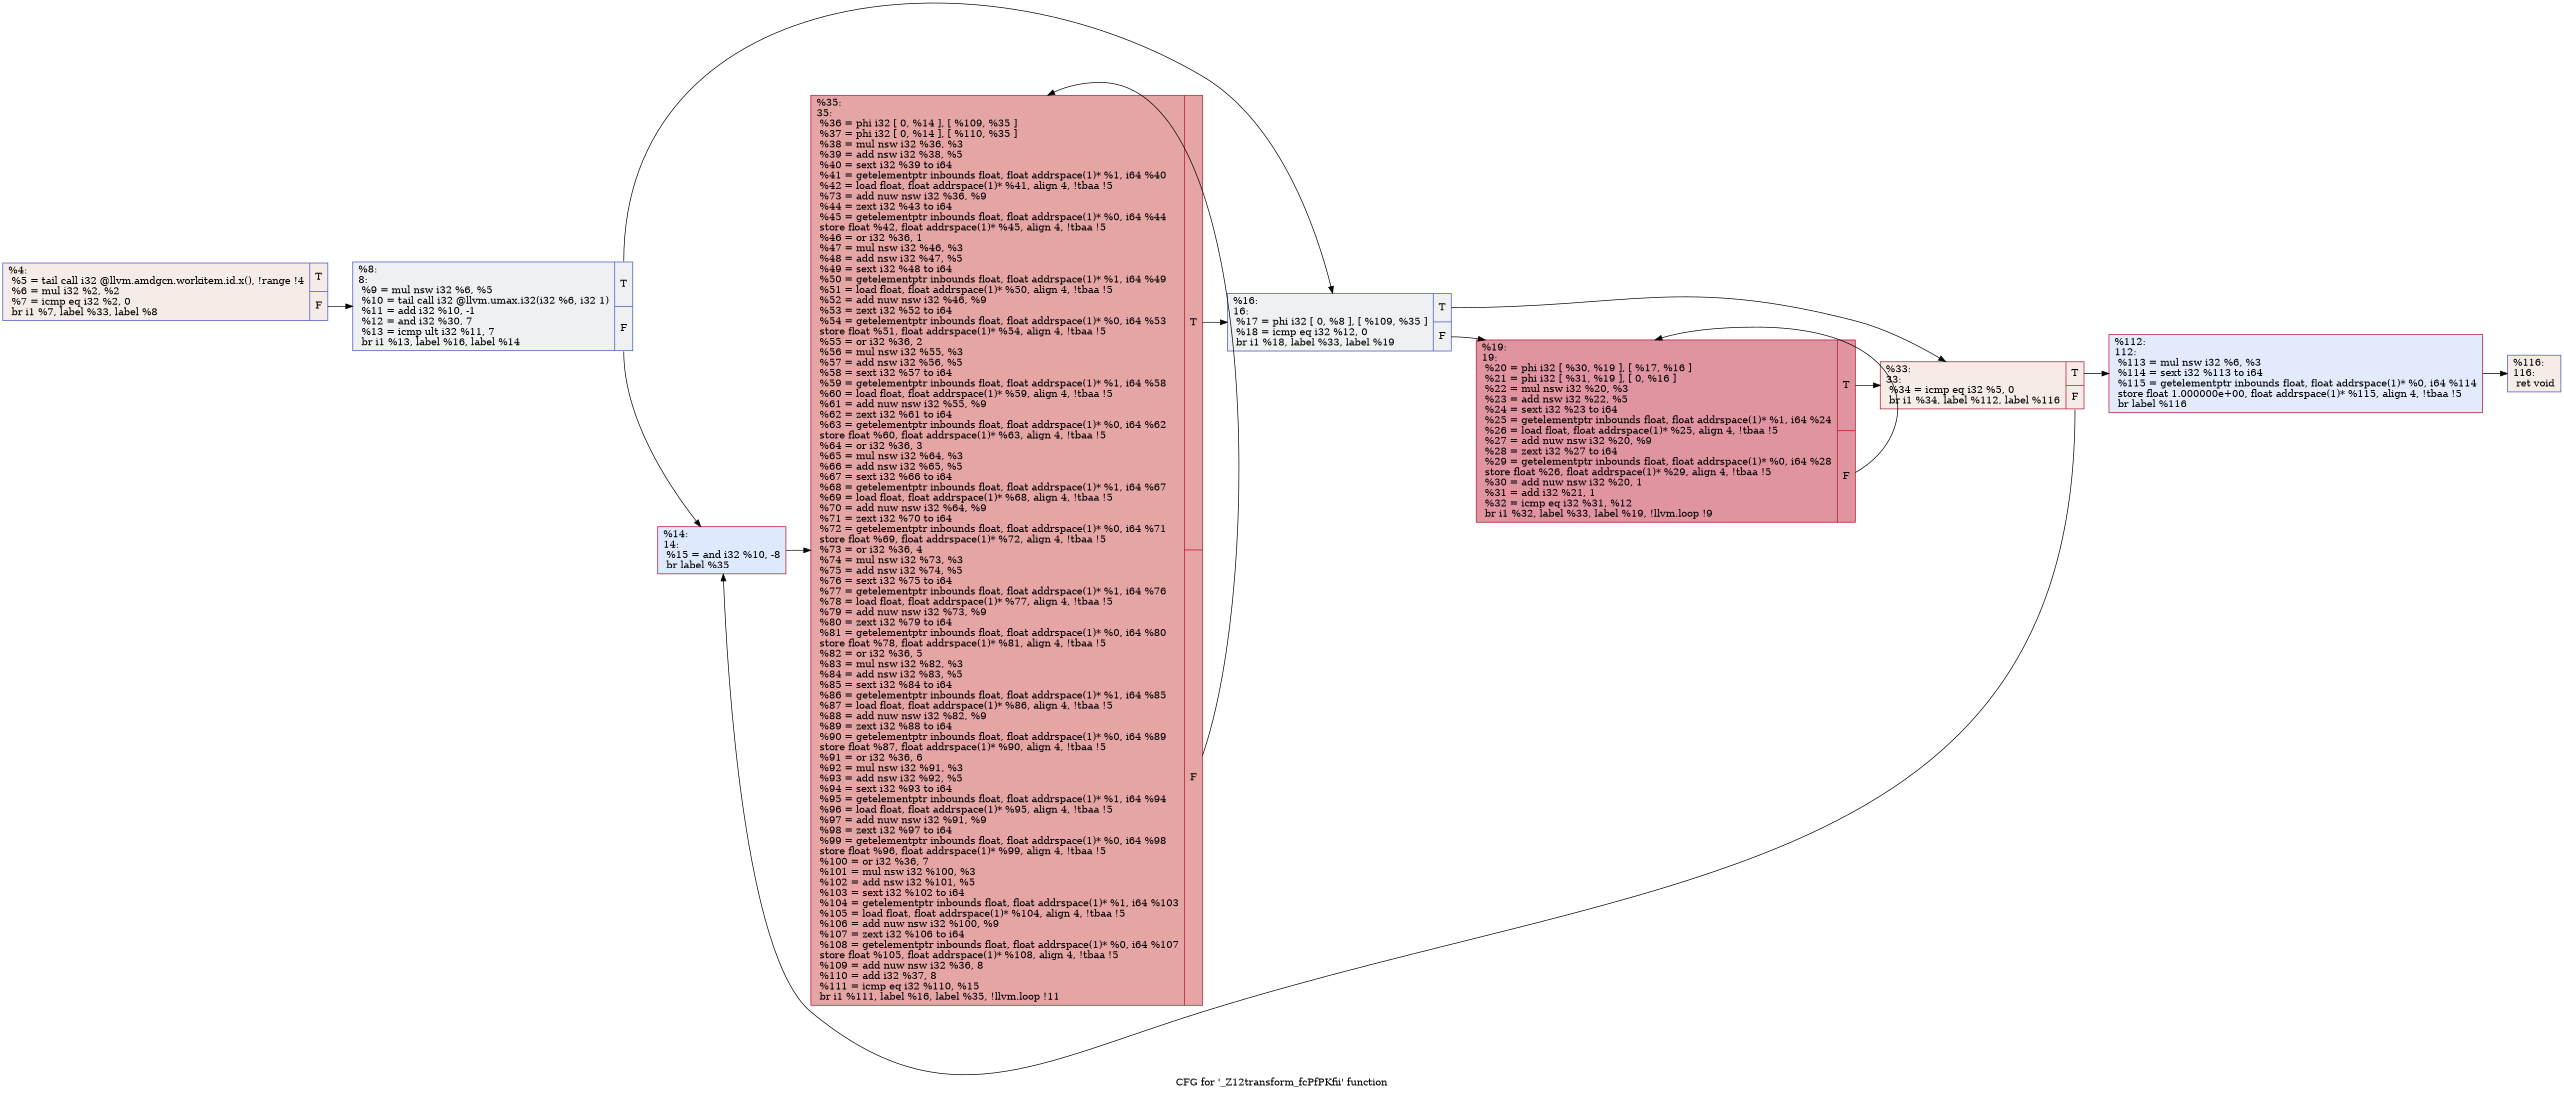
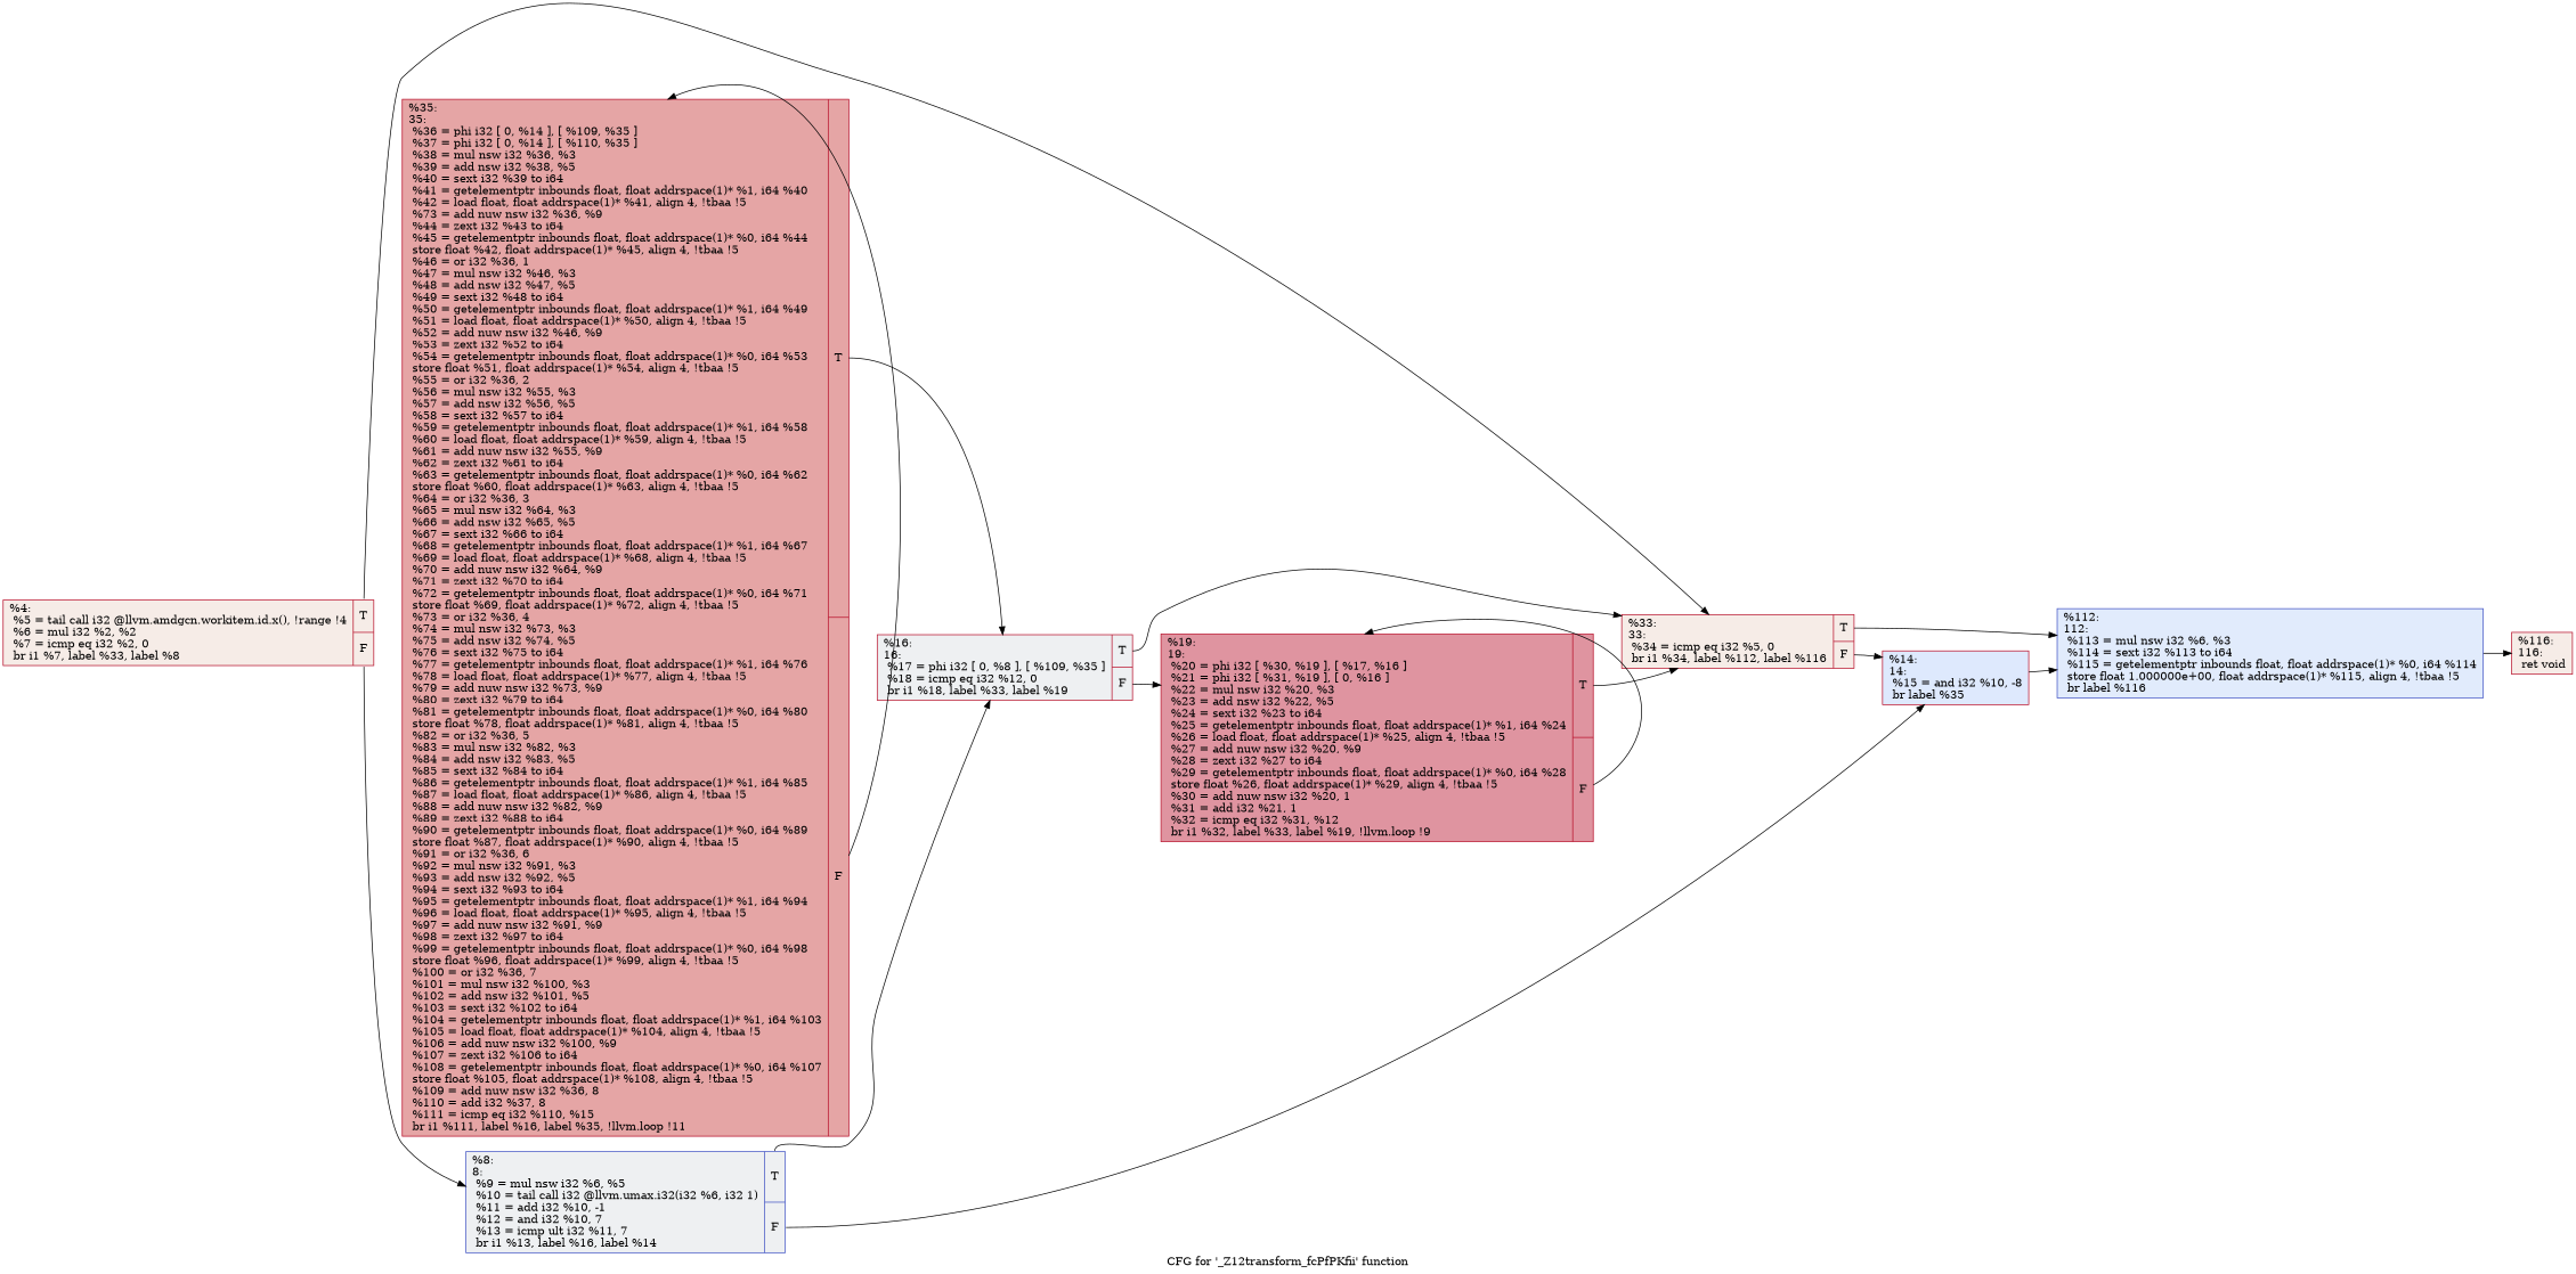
  digraph {
    label="CFG for '_Z12transform_fcPfPKfii' function"
    rankdir=LR
    node [color="#3d50c3ff" fillcolor="#ead5c970" shape=record style=filled]
    edge [tailport=s0]
-   n1 [label="{%4:\l  %5 = tail call i32 @llvm.amdgcn.workitem.id.x(), !range !4\l  %6 = mul i32 %2, %2\l  %7 = icmp eq i32 %2, 0\l  br i1 %7, label %33, label %8\l|{<s0>T|<s1>F}}"]
+   n1 [color="#b70d28ff" label="{%4:\l  %5 = tail call i32 @llvm.amdgcn.workitem.id.x(), !range !4\l  %6 = mul i32 %2, %2\l  %7 = icmp eq i32 %2, 0\l  br i1 %7, label %33, label %8\l|{<s0>T|<s1>F}}"]
    n2 [color="#b70d28ff" label="{%33:\l33:                                               \l  %34 = icmp eq i32 %5, 0\l  br i1 %34, label %112, label %116\l|{<s0>T|<s1>F}}"]
-   n3 [fillcolor="#d9dce170" label="{%8:\l8:                                                \l  %9 = mul nsw i32 %6, %5\l  %10 = tail call i32 @llvm.umax.i32(i32 %6, i32 1)\l  %11 = add i32 %10, -1\l  %12 = and i32 %30, 7\l  %13 = icmp ult i32 %11, 7\l  br i1 %13, label %16, label %14\l|{<s0>T|<s1>F}}"]
-   n4 [color="#b70d28ff" fillcolor="#bbd1f870" label="{%112:\l112:                                              \l  %113 = mul nsw i32 %6, %3\l  %114 = sext i32 %113 to i64\l  %115 = getelementptr inbounds float, float addrspace(1)* %0, i64 %114\l  store float 1.000000e+00, float addrspace(1)* %115, align 4, !tbaa !5\l  br label %116\l}"]
+   n3 [fillcolor="#d9dce170" label="{%8:\l8:                                                \l  %9 = mul nsw i32 %6, %5\l  %10 = tail call i32 @llvm.umax.i32(i32 %6, i32 1)\l  %11 = add i32 %10, -1\l  %12 = and i32 %10, 7\l  %13 = icmp ult i32 %11, 7\l  br i1 %13, label %16, label %14\l|{<s0>T|<s1>F}}"]
+   n4 [fillcolor="#bbd1f870" label="{%112:\l112:                                              \l  %113 = mul nsw i32 %6, %3\l  %114 = sext i32 %113 to i64\l  %115 = getelementptr inbounds float, float addrspace(1)* %0, i64 %114\l  store float 1.000000e+00, float addrspace(1)* %115, align 4, !tbaa !5\l  br label %116\l}"]
    n5 [color="#b70d28ff" fillcolor="#b5cdfa70" label="{%14:\l14:                                               \l  %15 = and i32 %10, -8\l  br label %35\l}"]
-   n6 [fillcolor="#d9dce170" label="{%16:\l16:                                               \l  %17 = phi i32 [ 0, %8 ], [ %109, %35 ]\l  %18 = icmp eq i32 %12, 0\l  br i1 %18, label %33, label %19\l|{<s0>T|<s1>F}}"]
-   n7 [label="{%116:\l116:                                              \l  ret void\l}"]
+   n6 [color="#b70d28ff" fillcolor="#d9dce170" label="{%16:\l16:                                               \l  %17 = phi i32 [ 0, %8 ], [ %109, %35 ]\l  %18 = icmp eq i32 %12, 0\l  br i1 %18, label %33, label %19\l|{<s0>T|<s1>F}}"]
+   n7 [color="#b70d28ff" label="{%116:\l116:                                              \l  ret void\l}"]
    n8 [color="#b70d28ff" fillcolor="#b70d2870" label="{%19:\l19:                                               \l  %20 = phi i32 [ %30, %19 ], [ %17, %16 ]\l  %21 = phi i32 [ %31, %19 ], [ 0, %16 ]\l  %22 = mul nsw i32 %20, %3\l  %23 = add nsw i32 %22, %5\l  %24 = sext i32 %23 to i64\l  %25 = getelementptr inbounds float, float addrspace(1)* %1, i64 %24\l  %26 = load float, float addrspace(1)* %25, align 4, !tbaa !5\l  %27 = add nuw nsw i32 %20, %9\l  %28 = zext i32 %27 to i64\l  %29 = getelementptr inbounds float, float addrspace(1)* %0, i64 %28\l  store float %26, float addrspace(1)* %29, align 4, !tbaa !5\l  %30 = add nuw nsw i32 %20, 1\l  %31 = add i32 %21, 1\l  %32 = icmp eq i32 %31, %12\l  br i1 %32, label %33, label %19, !llvm.loop !9\l|{<s0>T|<s1>F}}"]
    n9 [color="#b70d28ff" fillcolor="#c5333470" label="{%35:\l35:                                               \l  %36 = phi i32 [ 0, %14 ], [ %109, %35 ]\l  %37 = phi i32 [ 0, %14 ], [ %110, %35 ]\l  %38 = mul nsw i32 %36, %3\l  %39 = add nsw i32 %38, %5\l  %40 = sext i32 %39 to i64\l  %41 = getelementptr inbounds float, float addrspace(1)* %1, i64 %40\l  %42 = load float, float addrspace(1)* %41, align 4, !tbaa !5\l  %73 = add nuw nsw i32 %36, %9\l  %44 = zext i32 %43 to i64\l  %45 = getelementptr inbounds float, float addrspace(1)* %0, i64 %44\l  store float %42, float addrspace(1)* %45, align 4, !tbaa !5\l  %46 = or i32 %36, 1\l  %47 = mul nsw i32 %46, %3\l  %48 = add nsw i32 %47, %5\l  %49 = sext i32 %48 to i64\l  %50 = getelementptr inbounds float, float addrspace(1)* %1, i64 %49\l  %51 = load float, float addrspace(1)* %50, align 4, !tbaa !5\l  %52 = add nuw nsw i32 %46, %9\l  %53 = zext i32 %52 to i64\l  %54 = getelementptr inbounds float, float addrspace(1)* %0, i64 %53\l  store float %51, float addrspace(1)* %54, align 4, !tbaa !5\l  %55 = or i32 %36, 2\l  %56 = mul nsw i32 %55, %3\l  %57 = add nsw i32 %56, %5\l  %58 = sext i32 %57 to i64\l  %59 = getelementptr inbounds float, float addrspace(1)* %1, i64 %58\l  %60 = load float, float addrspace(1)* %59, align 4, !tbaa !5\l  %61 = add nuw nsw i32 %55, %9\l  %62 = zext i32 %61 to i64\l  %63 = getelementptr inbounds float, float addrspace(1)* %0, i64 %62\l  store float %60, float addrspace(1)* %63, align 4, !tbaa !5\l  %64 = or i32 %36, 3\l  %65 = mul nsw i32 %64, %3\l  %66 = add nsw i32 %65, %5\l  %67 = sext i32 %66 to i64\l  %68 = getelementptr inbounds float, float addrspace(1)* %1, i64 %67\l  %69 = load float, float addrspace(1)* %68, align 4, !tbaa !5\l  %70 = add nuw nsw i32 %64, %9\l  %71 = zext i32 %70 to i64\l  %72 = getelementptr inbounds float, float addrspace(1)* %0, i64 %71\l  store float %69, float addrspace(1)* %72, align 4, !tbaa !5\l  %73 = or i32 %36, 4\l  %74 = mul nsw i32 %73, %3\l  %75 = add nsw i32 %74, %5\l  %76 = sext i32 %75 to i64\l  %77 = getelementptr inbounds float, float addrspace(1)* %1, i64 %76\l  %78 = load float, float addrspace(1)* %77, align 4, !tbaa !5\l  %79 = add nuw nsw i32 %73, %9\l  %80 = zext i32 %79 to i64\l  %81 = getelementptr inbounds float, float addrspace(1)* %0, i64 %80\l  store float %78, float addrspace(1)* %81, align 4, !tbaa !5\l  %82 = or i32 %36, 5\l  %83 = mul nsw i32 %82, %3\l  %84 = add nsw i32 %83, %5\l  %85 = sext i32 %84 to i64\l  %86 = getelementptr inbounds float, float addrspace(1)* %1, i64 %85\l  %87 = load float, float addrspace(1)* %86, align 4, !tbaa !5\l  %88 = add nuw nsw i32 %82, %9\l  %89 = zext i32 %88 to i64\l  %90 = getelementptr inbounds float, float addrspace(1)* %0, i64 %89\l  store float %87, float addrspace(1)* %90, align 4, !tbaa !5\l  %91 = or i32 %36, 6\l  %92 = mul nsw i32 %91, %3\l  %93 = add nsw i32 %92, %5\l  %94 = sext i32 %93 to i64\l  %95 = getelementptr inbounds float, float addrspace(1)* %1, i64 %94\l  %96 = load float, float addrspace(1)* %95, align 4, !tbaa !5\l  %97 = add nuw nsw i32 %91, %9\l  %98 = zext i32 %97 to i64\l  %99 = getelementptr inbounds float, float addrspace(1)* %0, i64 %98\l  store float %96, float addrspace(1)* %99, align 4, !tbaa !5\l  %100 = or i32 %36, 7\l  %101 = mul nsw i32 %100, %3\l  %102 = add nsw i32 %101, %5\l  %103 = sext i32 %102 to i64\l  %104 = getelementptr inbounds float, float addrspace(1)* %1, i64 %103\l  %105 = load float, float addrspace(1)* %104, align 4, !tbaa !5\l  %106 = add nuw nsw i32 %100, %9\l  %107 = zext i32 %106 to i64\l  %108 = getelementptr inbounds float, float addrspace(1)* %0, i64 %107\l  store float %105, float addrspace(1)* %108, align 4, !tbaa !5\l  %109 = add nuw nsw i32 %36, 8\l  %110 = add i32 %37, 8\l  %111 = icmp eq i32 %110, %15\l  br i1 %111, label %16, label %35, !llvm.loop !11\l|{<s0>T|<s1>F}}"]
+   n1 -> n2
    n1 -> n3 [tailport=s1]
    n2 -> n4
    n2 -> n5 [tailport=s1]
    n3 -> n5 [tailport=s1]
    n3 -> n6
    n4 -> n7
-   n5 -> n9
+   n5 -> n4
    n6 -> n2
    n6 -> n8 [tailport=s1]
    n8 -> n2
    n8 -> n8 [tailport=s1]
    n9 -> n6
    n9 -> n9 [tailport=s1]
  }
